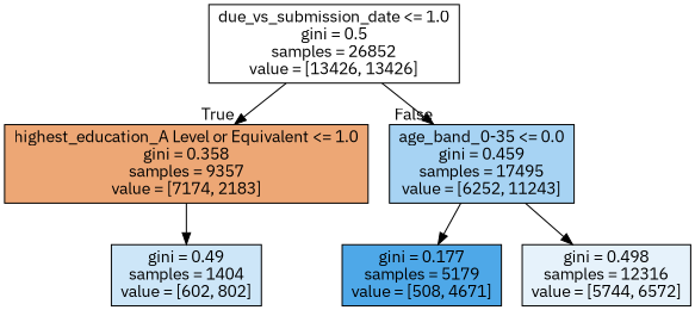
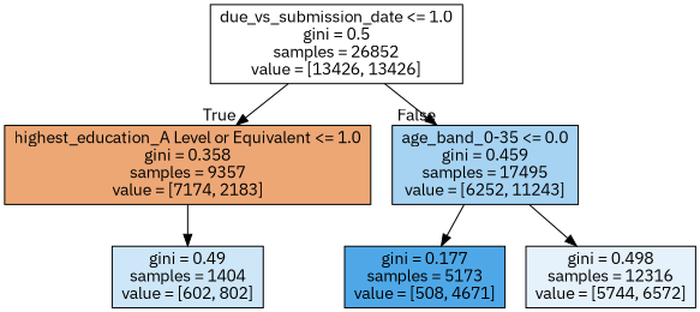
  digraph {
    fontname="IBM Plex Sans"
    node [color=black fontname="IBM Plex Sans" shape=box style=filled]
    edge [fontname="IBM Plex Sans"]
    n1 [fillcolor="#e5813900" label="due_vs_submission_date <= 1.0\ngini = 0.5\nsamples = 26852\nvalue = [13426, 13426]"]
    n2 [fillcolor="#e58139b1" label="highest_education_A Level or Equivalent <= 1.0\ngini = 0.358\nsamples = 9357\nvalue = [7174, 2183]"]
    n3 [fillcolor="#399de571" label="age_band_0-35 <= 0.0\ngini = 0.459\nsamples = 17495\nvalue = [6252, 11243]"]
    n4 [fillcolor="#399de540" label="gini = 0.49\nsamples = 1404\nvalue = [602, 802]"]
-   n5 [fillcolor="#399de5e3" label="gini = 0.177\nsamples = 5179\nvalue = [508, 4671]"]
+   n5 [fillcolor="#399de5e3" label="gini = 0.177\nsamples = 5173\nvalue = [508, 4671]"]
    n6 [fillcolor="#399de520" label="gini = 0.498\nsamples = 12316\nvalue = [5744, 6572]"]
    n1 -> n2 [headlabel=True labelangle=45 labeldistance=2.5]
    n1 -> n3 [headlabel=False labelangle=-45 labeldistance=2.5]
    n2 -> n4
    n3 -> n5
    n3 -> n6
  }
